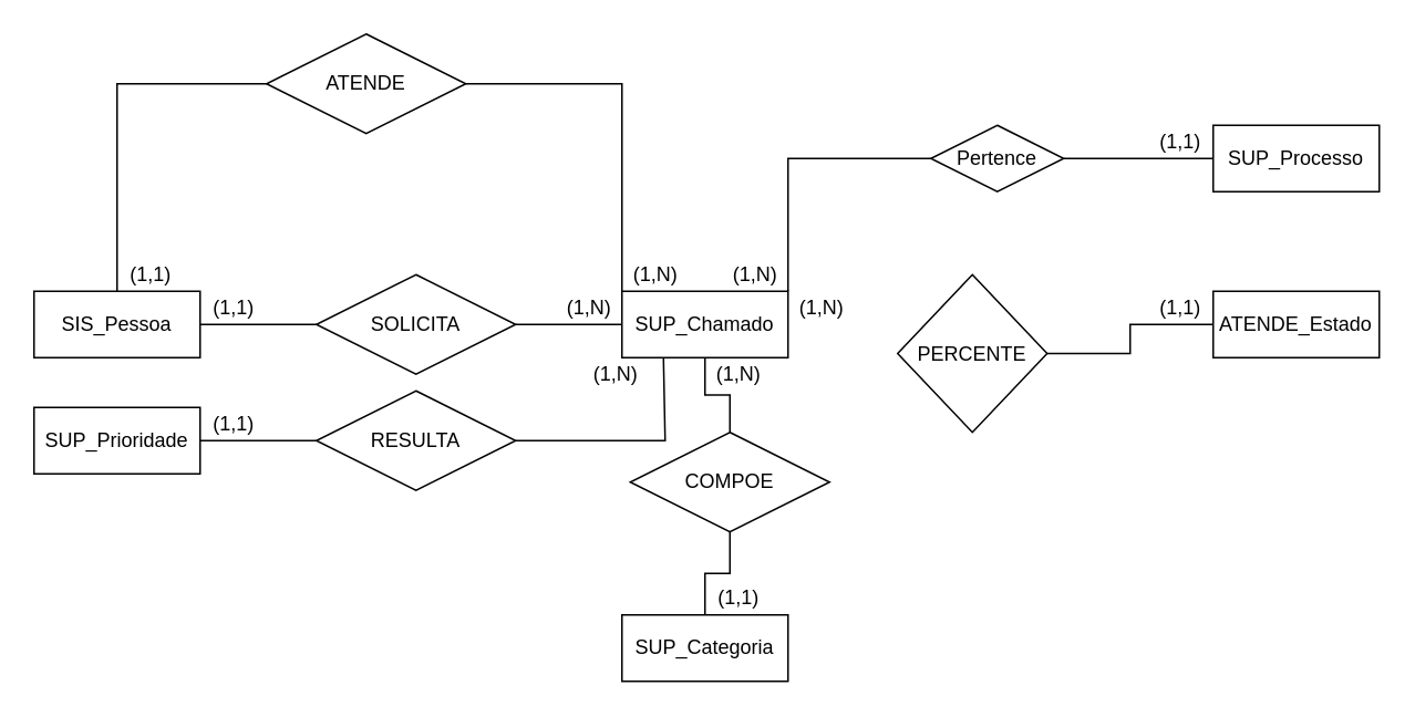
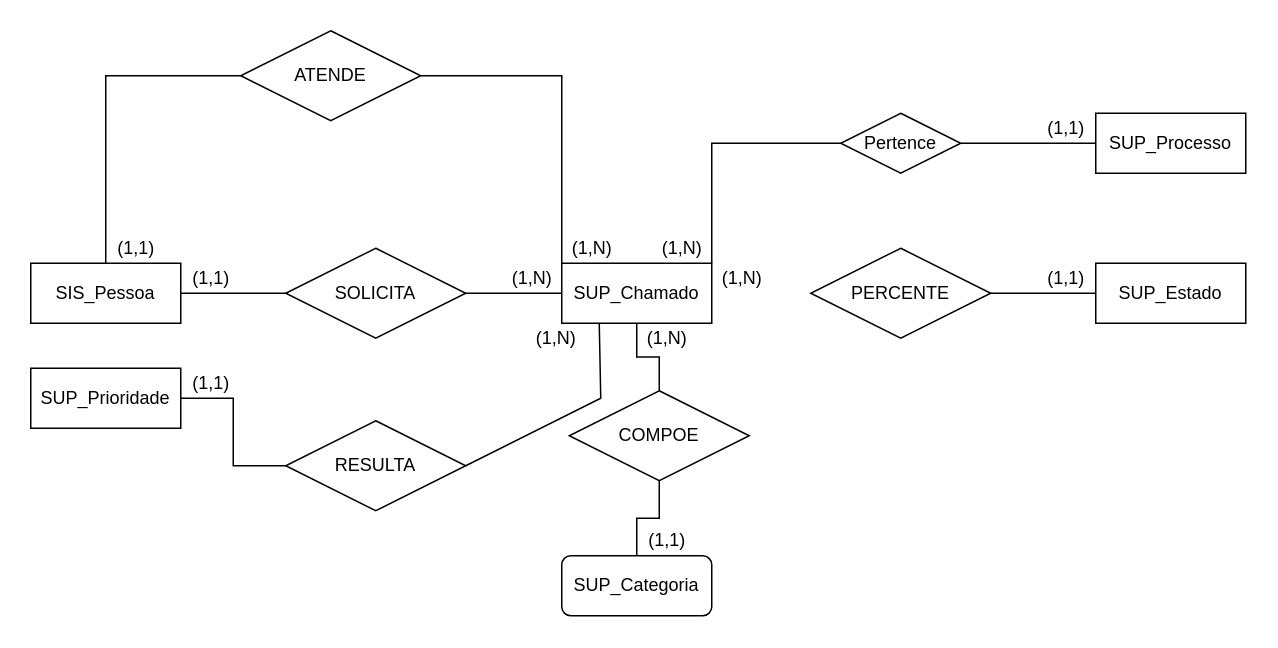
  <mxCell id="0" />
  <mxCell id="1" parent="0" />
  <mxCell id="2" value="SUP_Chamado" style="whiteSpace=wrap;html=1;align=center;" parent="1" vertex="1"><mxGeometry x="374" y="175" width="100" height="40" as="geometry" /></mxCell>
  <mxCell id="3" style="edgeStyle=orthogonalEdgeStyle;rounded=0;orthogonalLoop=1;jettySize=auto;html=1;exitX=0.5;exitY=0;exitDx=0;exitDy=0;entryX=0.5;entryY=1;entryDx=0;entryDy=0;endArrow=none;endFill=0;" parent="1" source="4" target="13" edge="1"><mxGeometry relative="1" as="geometry" /></mxCell>
- <mxCell id="4" value="SUP_Categoria" style="whiteSpace=wrap;html=1;align=center;" parent="1" vertex="1"><mxGeometry x="374" y="370" width="100" height="40" as="geometry" /></mxCell>
+ <mxCell id="4" value="SUP_Categoria" style="whiteSpace=wrap;html=1;align=center;rounded=1;" parent="1" vertex="1"><mxGeometry x="374" y="370" width="100" height="40" as="geometry" /></mxCell>
  <mxCell id="5" style="edgeStyle=orthogonalEdgeStyle;rounded=0;orthogonalLoop=1;jettySize=auto;html=1;exitX=1;exitY=0.5;exitDx=0;exitDy=0;entryX=0;entryY=0.5;entryDx=0;entryDy=0;endArrow=none;endFill=0;" parent="1" source="6" target="11" edge="1"><mxGeometry relative="1" as="geometry" /></mxCell>
  <mxCell id="6" value="SUP_Prioridade" style="whiteSpace=wrap;html=1;align=center;" parent="1" vertex="1"><mxGeometry x="20" y="245" width="100" height="40" as="geometry" /></mxCell>
- <mxCell id="7" value="ATENDE_Estado" style="whiteSpace=wrap;html=1;align=center;" parent="1" vertex="1"><mxGeometry x="730" y="175" width="100" height="40" as="geometry" /></mxCell>
+ <mxCell id="7" value="SUP_Estado" style="whiteSpace=wrap;html=1;align=center;" parent="1" vertex="1"><mxGeometry x="730" y="175" width="100" height="40" as="geometry" /></mxCell>
  <mxCell id="8" style="edgeStyle=orthogonalEdgeStyle;rounded=0;orthogonalLoop=1;jettySize=auto;html=1;exitX=1;exitY=0.5;exitDx=0;exitDy=0;entryX=0;entryY=0.5;entryDx=0;entryDy=0;endArrow=none;endFill=0;" parent="1" source="9" target="7" edge="1"><mxGeometry relative="1" as="geometry" /></mxCell>
- <mxCell id="9" value="PERCENTE" style="shape=rhombus;perimeter=rhombusPerimeter;whiteSpace=wrap;html=1;align=center;" parent="1" vertex="1"><mxGeometry x="540" y="165" width="90" height="95" as="geometry" /></mxCell>
+ <mxCell id="9" value="PERCENTE" style="shape=rhombus;perimeter=rhombusPerimeter;whiteSpace=wrap;html=1;align=center;" parent="1" vertex="1"><mxGeometry x="540" y="165" width="120" height="60" as="geometry" /></mxCell>
  <mxCell id="10" style="edgeStyle=none;rounded=0;orthogonalLoop=1;jettySize=auto;html=1;exitX=1;exitY=0.5;exitDx=0;exitDy=0;entryX=0.25;entryY=1;entryDx=0;entryDy=0;endArrow=none;endFill=0;startSize=14;endSize=14;sourcePerimeterSpacing=8;targetPerimeterSpacing=8;" parent="1" source="11" target="2" edge="1"><mxGeometry relative="1" as="geometry"><Array as="points"><mxPoint x="400" y="265" /></Array></mxGeometry></mxCell>
- <mxCell id="11" value="RESULTA" style="shape=rhombus;perimeter=rhombusPerimeter;whiteSpace=wrap;html=1;align=center;" parent="1" vertex="1"><mxGeometry x="190" y="235" width="120" height="60" as="geometry" /></mxCell>
+ <mxCell id="11" value="RESULTA" style="shape=rhombus;perimeter=rhombusPerimeter;whiteSpace=wrap;html=1;align=center;" parent="1" vertex="1"><mxGeometry x="190" y="280" width="120" height="60" as="geometry" /></mxCell>
  <mxCell id="12" style="edgeStyle=orthogonalEdgeStyle;rounded=0;orthogonalLoop=1;jettySize=auto;html=1;exitX=0.5;exitY=0;exitDx=0;exitDy=0;entryX=0.5;entryY=1;entryDx=0;entryDy=0;endArrow=none;endFill=0;" parent="1" source="13" target="2" edge="1"><mxGeometry relative="1" as="geometry" /></mxCell>
  <mxCell id="13" value="COMPOE" style="shape=rhombus;perimeter=rhombusPerimeter;whiteSpace=wrap;html=1;align=center;" parent="1" vertex="1"><mxGeometry x="379" y="260" width="120" height="60" as="geometry" /></mxCell>
  <mxCell id="14" value="(1,1)" style="text;html=1;align=center;verticalAlign=middle;resizable=0;points=[];autosize=1;strokeColor=none;fillColor=none;" parent="1" vertex="1"><mxGeometry x="424" y="350" width="40" height="20" as="geometry" /></mxCell>
  <mxCell id="15" value="(1,N)" style="text;html=1;align=center;verticalAlign=middle;resizable=0;points=[];autosize=1;strokeColor=none;fillColor=none;" parent="1" vertex="1"><mxGeometry x="424" y="215" width="40" height="20" as="geometry" /></mxCell>
  <mxCell id="16" value="(1,N)" style="text;html=1;align=center;verticalAlign=middle;resizable=0;points=[];autosize=1;strokeColor=none;fillColor=none;" parent="1" vertex="1"><mxGeometry x="474" y="175" width="40" height="20" as="geometry" /></mxCell>
  <mxCell id="17" value="(1,1)" style="text;html=1;align=center;verticalAlign=middle;resizable=0;points=[];autosize=1;strokeColor=none;fillColor=none;" parent="1" vertex="1"><mxGeometry x="690" y="175" width="40" height="20" as="geometry" /></mxCell>
  <mxCell id="18" value="(1,N)" style="text;html=1;align=center;verticalAlign=middle;resizable=0;points=[];autosize=1;strokeColor=none;fillColor=none;" parent="1" vertex="1"><mxGeometry x="350" y="215" width="40" height="20" as="geometry" /></mxCell>
  <mxCell id="19" value="(1,1)" style="text;html=1;align=center;verticalAlign=middle;resizable=0;points=[];autosize=1;strokeColor=none;fillColor=none;" parent="1" vertex="1"><mxGeometry x="120" y="245" width="40" height="20" as="geometry" /></mxCell>
  <mxCell id="20" style="edgeStyle=orthogonalEdgeStyle;rounded=0;orthogonalLoop=1;jettySize=auto;html=1;exitX=1;exitY=0.5;exitDx=0;exitDy=0;entryX=0;entryY=0.5;entryDx=0;entryDy=0;endArrow=none;endFill=0;" parent="1" source="22" target="24" edge="1"><mxGeometry relative="1" as="geometry" /></mxCell>
  <mxCell id="21" style="edgeStyle=orthogonalEdgeStyle;rounded=0;orthogonalLoop=1;jettySize=auto;html=1;exitX=0.5;exitY=0;exitDx=0;exitDy=0;entryX=0;entryY=0.5;entryDx=0;entryDy=0;endArrow=none;endFill=0;" edge="1" parent="1" source="22" target="34"><mxGeometry relative="1" as="geometry" /></mxCell>
  <mxCell id="22" value="SIS_Pessoa" style="whiteSpace=wrap;html=1;align=center;" parent="1" vertex="1"><mxGeometry x="20" y="175" width="100" height="40" as="geometry" /></mxCell>
  <mxCell id="23" style="edgeStyle=none;rounded=0;orthogonalLoop=1;jettySize=auto;html=1;exitX=1;exitY=0.5;exitDx=0;exitDy=0;entryX=0;entryY=0.5;entryDx=0;entryDy=0;endArrow=none;endFill=0;startSize=14;endSize=14;sourcePerimeterSpacing=8;targetPerimeterSpacing=8;" parent="1" source="24" target="2" edge="1"><mxGeometry relative="1" as="geometry"><Array as="points"><mxPoint x="310" y="195" /></Array></mxGeometry></mxCell>
  <mxCell id="24" value="SOLICITA" style="shape=rhombus;perimeter=rhombusPerimeter;whiteSpace=wrap;html=1;align=center;" parent="1" vertex="1"><mxGeometry x="190" y="165" width="120" height="60" as="geometry" /></mxCell>
  <mxCell id="25" value="(1,1)" style="text;html=1;align=center;verticalAlign=middle;resizable=0;points=[];autosize=1;strokeColor=none;fillColor=none;" parent="1" vertex="1"><mxGeometry x="120" y="175" width="40" height="20" as="geometry" /></mxCell>
  <mxCell id="26" value="(1,N)" style="text;html=1;align=center;verticalAlign=middle;resizable=0;points=[];autosize=1;strokeColor=none;fillColor=none;" parent="1" vertex="1"><mxGeometry x="334" y="175" width="40" height="20" as="geometry" /></mxCell>
  <mxCell id="27" value="SUP_Processo" style="whiteSpace=wrap;html=1;align=center;" vertex="1" parent="1"><mxGeometry x="730" y="75" width="100" height="40" as="geometry" /></mxCell>
  <mxCell id="28" value="(1,N)" style="text;html=1;align=center;verticalAlign=middle;resizable=0;points=[];autosize=1;strokeColor=none;fillColor=none;" vertex="1" parent="1"><mxGeometry x="434" y="155" width="40" height="20" as="geometry" /></mxCell>
  <mxCell id="29" value="(1,1)" style="text;html=1;align=center;verticalAlign=middle;resizable=0;points=[];autosize=1;strokeColor=none;fillColor=none;" vertex="1" parent="1"><mxGeometry x="690" y="75" width="40" height="20" as="geometry" /></mxCell>
  <mxCell id="30" style="edgeStyle=orthogonalEdgeStyle;rounded=0;orthogonalLoop=1;jettySize=auto;html=1;exitX=0;exitY=0.5;exitDx=0;exitDy=0;entryX=1;entryY=0;entryDx=0;entryDy=0;endArrow=none;endFill=0;" edge="1" parent="1" source="32" target="2"><mxGeometry relative="1" as="geometry" /></mxCell>
  <mxCell id="31" style="edgeStyle=orthogonalEdgeStyle;rounded=0;orthogonalLoop=1;jettySize=auto;html=1;exitX=1;exitY=0.5;exitDx=0;exitDy=0;entryX=0;entryY=0.5;entryDx=0;entryDy=0;endArrow=none;endFill=0;" edge="1" parent="1" source="32" target="27"><mxGeometry relative="1" as="geometry" /></mxCell>
  <mxCell id="32" value="Pertence" style="shape=rhombus;perimeter=rhombusPerimeter;whiteSpace=wrap;html=1;align=center;" vertex="1" parent="1"><mxGeometry x="560" y="75" width="80" height="40" as="geometry" /></mxCell>
  <mxCell id="33" style="edgeStyle=orthogonalEdgeStyle;rounded=0;orthogonalLoop=1;jettySize=auto;html=1;exitX=1;exitY=0.5;exitDx=0;exitDy=0;entryX=0;entryY=0;entryDx=0;entryDy=0;endArrow=none;endFill=0;" edge="1" parent="1" source="34" target="2"><mxGeometry relative="1" as="geometry" /></mxCell>
  <mxCell id="34" value="ATENDE" style="shape=rhombus;perimeter=rhombusPerimeter;whiteSpace=wrap;html=1;align=center;" vertex="1" parent="1"><mxGeometry x="160" y="20" width="120" height="60" as="geometry" /></mxCell>
  <mxCell id="35" value="(1,1)" style="text;html=1;align=center;verticalAlign=middle;resizable=0;points=[];autosize=1;strokeColor=none;fillColor=none;" vertex="1" parent="1"><mxGeometry x="70" y="155" width="40" height="20" as="geometry" /></mxCell>
  <mxCell id="36" value="(1,N)" style="text;html=1;align=center;verticalAlign=middle;resizable=0;points=[];autosize=1;strokeColor=none;fillColor=none;" vertex="1" parent="1"><mxGeometry x="374" y="155" width="40" height="20" as="geometry" /></mxCell>
